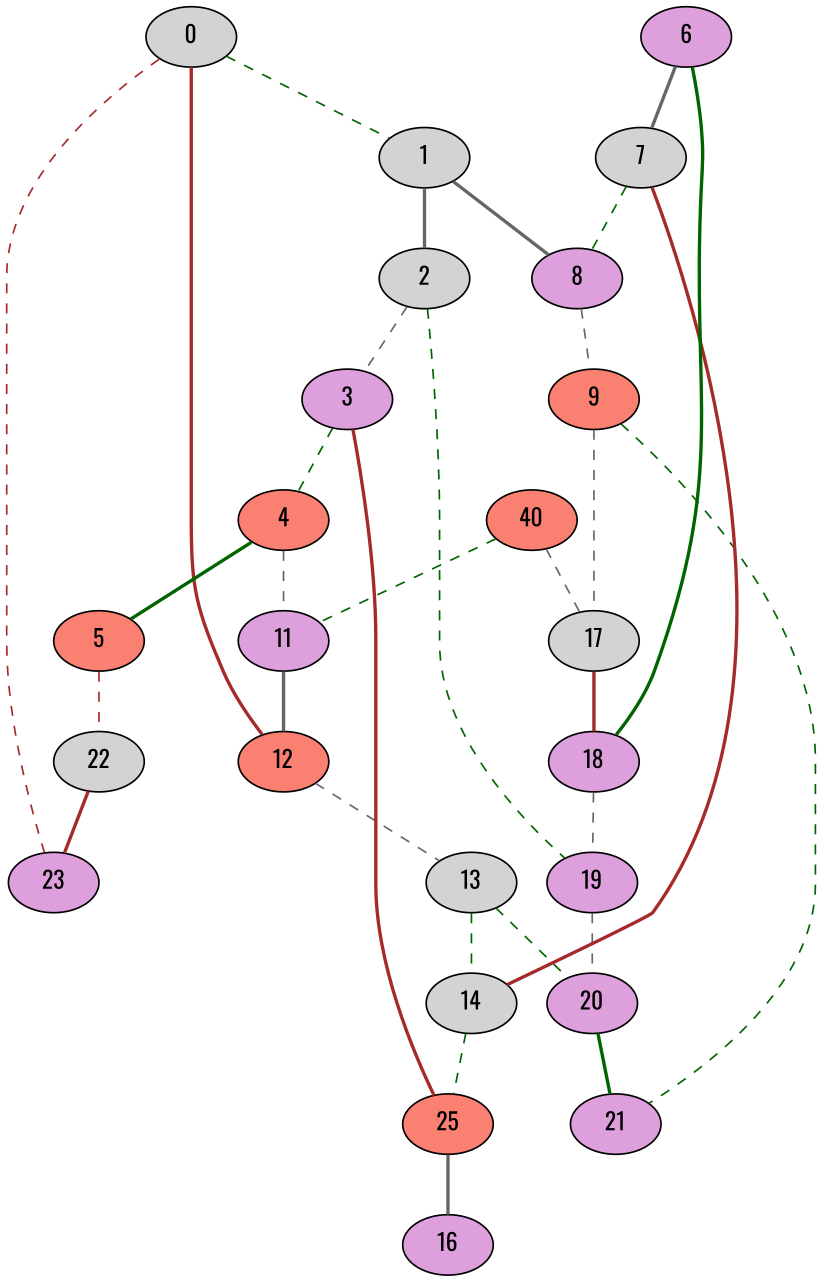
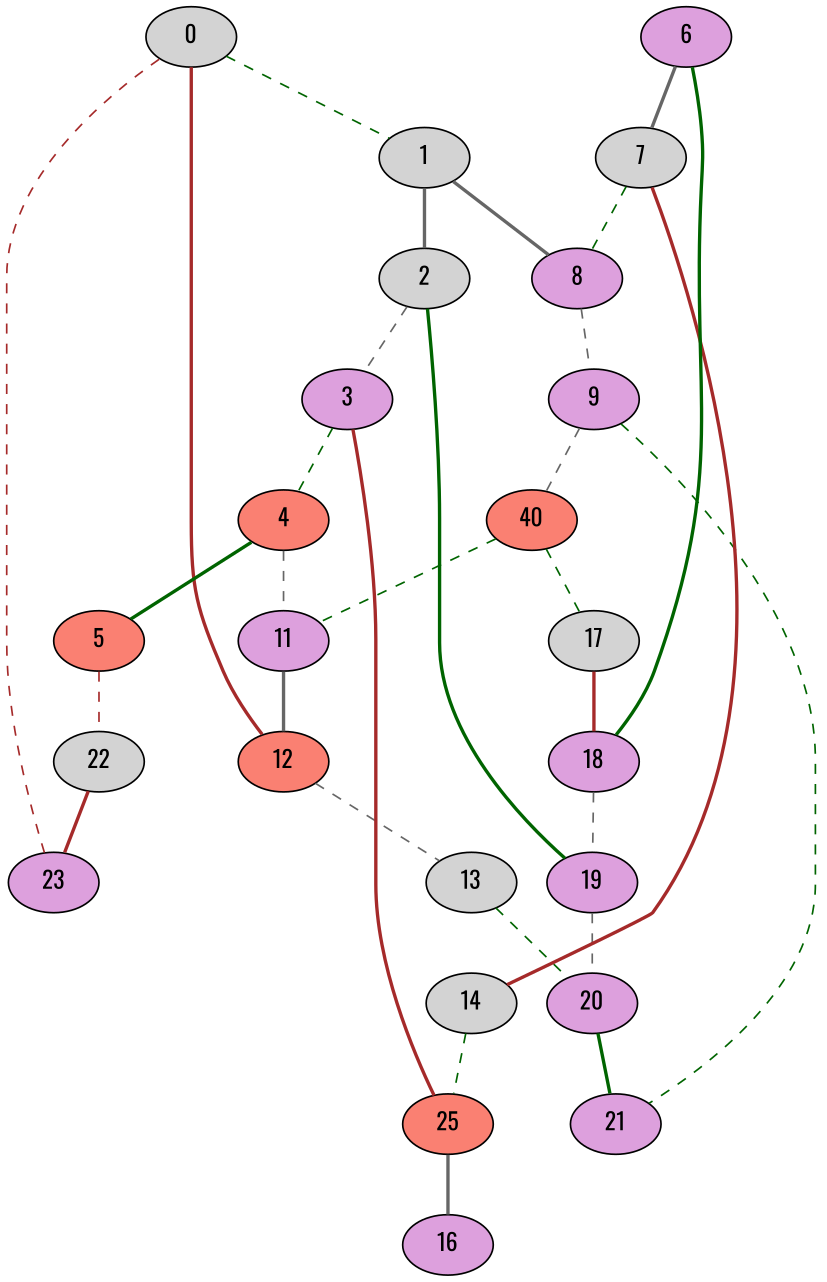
  graph {
    fontname=Oswald
    node [fillcolor=plum fontname=Oswald style=filled]
    edge [color=darkgreen fontname=Oswald style=dashed]
    0 [fillcolor=lightgrey]
    1 [fillcolor=lightgrey]
    12 [fillcolor=salmon]
    23
    2 [fillcolor=lightgrey]
    8
    13 [fillcolor=lightgrey]
    3
    19
-   9 [fillcolor=salmon]
+   9
    4 [fillcolor=salmon]
    n12 [fillcolor=salmon label=25]
    20
    5 [fillcolor=salmon]
    11
    16
    22 [fillcolor=lightgrey]
    7 [fillcolor=lightgrey]
    6
    18
    14 [fillcolor=lightgrey]
    n22 [fillcolor=salmon label=40]
    21
    17 [fillcolor=lightgrey]
    0 -- 1
    0 -- 12 [color=brown style=bold]
    0 -- 23 [color=brown]
    1 -- 2 [color=gray40 style=bold]
    1 -- 8 [color=gray40 style=bold]
    12 -- 13 [color=gray40]
    2 -- 3 [color=gray40]
-   2 -- 19
+   2 -- 19 [style=bold]
    8 -- 9 [color=gray40]
    13 -- 20
-   13 -- 14
    3 -- 4
    3 -- n12 [color=brown style=bold]
    19 -- 20 [color=gray40]
-   9 -- 17 [color=gray40]
+   9 -- n22 [color=gray40]
    9 -- 21
    4 -- 5 [style=bold]
    4 -- 11 [color=gray40]
    n12 -- 16 [color=gray40 style=bold]
    20 -- 21 [style=bold]
    5 -- 22 [color=brown]
    11 -- 12 [color=gray40 style=bold]
    22 -- 23 [color=brown style=bold]
    7 -- 8
    7 -- 14 [color=brown style=bold]
    6 -- 7 [color=gray40 style=bold]
    6 -- 18 [style=bold]
    18 -- 19 [color=gray40]
    14 -- n12
    n22 -- 11
-   n22 -- 17 [color=gray40]
+   n22 -- 17
    17 -- 18 [color=brown style=bold]
  }
